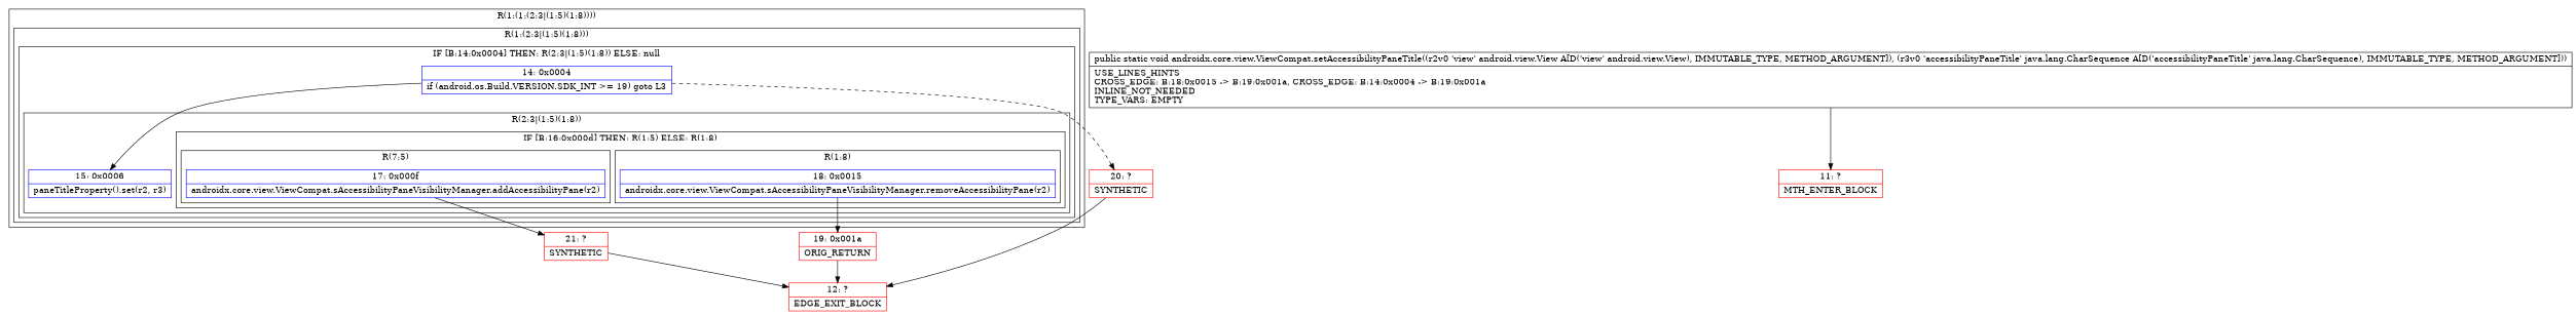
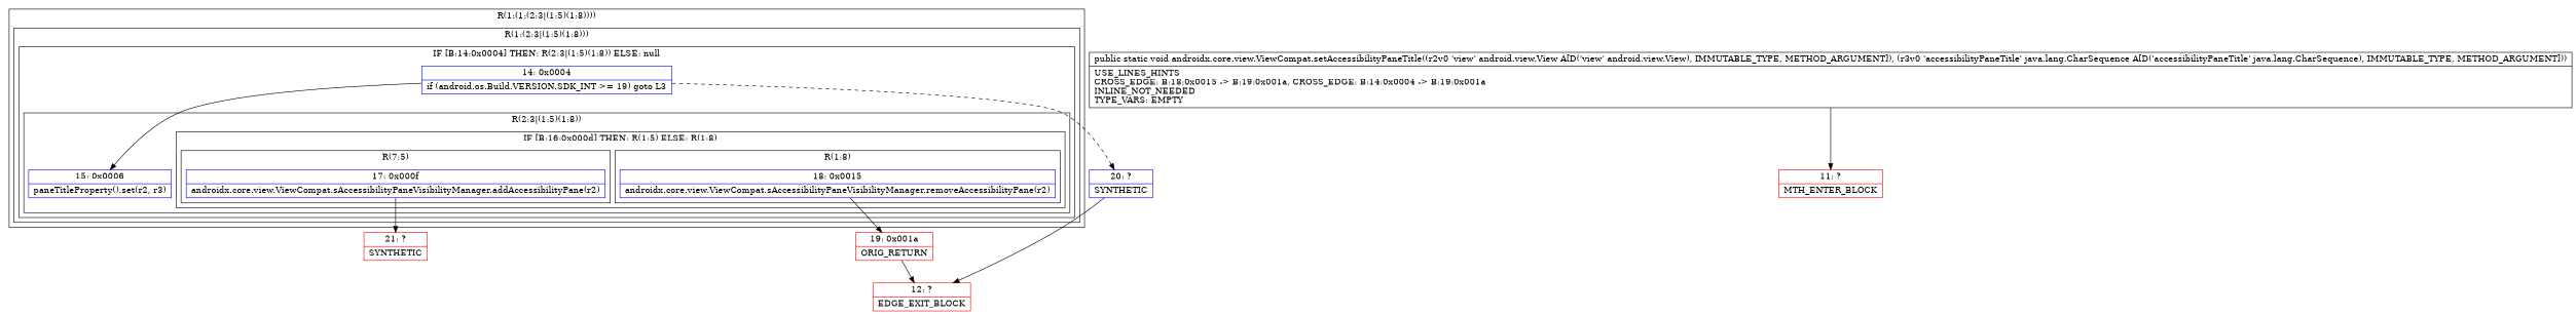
  digraph {
    node [color=red shape=record]
    n1 [color=blue label="{17\:\ 0x000f|androidx.core.view.ViewCompat.sAccessibilityPaneVisibilityManager.addAccessibilityPane(r2)\l}"]
    n2 [color=blue label="{18\:\ 0x0015|androidx.core.view.ViewCompat.sAccessibilityPaneVisibilityManager.removeAccessibilityPane(r2)\l}"]
    n3 [color=blue label="{15\:\ 0x0006|paneTitleProperty().set(r2, r3)\l}"]
    n4 [color=blue label="{14\:\ 0x0004|if (android.os.Build.VERSION.SDK_INT \>= 19) goto L3\l}"]
    n5 [label="{21\:\ ?|SYNTHETIC\l}"]
    n6 [label="{19\:\ 0x001a|ORIG_RETURN\l}"]
-   n7 [label="{20\:\ ?|SYNTHETIC\l}"]
+   n7 [color=blue label="{20\:\ ?|SYNTHETIC\l}"]
    n8 [label="{12\:\ ?|EDGE_EXIT_BLOCK\l}"]
    n9 [label="{11\:\ ?|MTH_ENTER_BLOCK\l}"]
    n10 [label="{public static void androidx.core.view.ViewCompat.setAccessibilityPaneTitle((r2v0 'view' android.view.View A[D('view' android.view.View), IMMUTABLE_TYPE, METHOD_ARGUMENT]), (r3v0 'accessibilityPaneTitle' java.lang.CharSequence A[D('accessibilityPaneTitle' java.lang.CharSequence), IMMUTABLE_TYPE, METHOD_ARGUMENT]))  | USE_LINES_HINTS\lCROSS_EDGE: B:18:0x0015 \-\> B:19:0x001a, CROSS_EDGE: B:14:0x0004 \-\> B:19:0x001a\lINLINE_NOT_NEEDED\lTYPE_VARS: EMPTY\l}" color=""]
    subgraph cluster_1 {
      label="R(1:(1:(2:3|(1:5)(1:8))))"
      subgraph cluster_2 {
        label="R(1:(2:3|(1:5)(1:8)))"
        subgraph cluster_3 {
          label="IF [B:14:0x0004] THEN: R(2:3|(1:5)(1:8)) ELSE: null"
          n4
          subgraph cluster_4 {
            label="R(2:3|(1:5)(1:8))"
            n3
            subgraph cluster_5 {
              label="IF [B:16:0x000d] THEN: R(1:5) ELSE: R(1:8)"
              subgraph cluster_6 {
                label="R(7:5)"
                n1
              }
              subgraph cluster_7 {
                label="R(1:8)"
                n2
              }
            }
          }
        }
      }
    }
    n1 -> n5
    n2 -> n6
    n4 -> n3
    n4 -> n7 [style=dashed]
-   n5 -> n8
    n6 -> n8
    n7 -> n8
    n10 -> n9
  }
